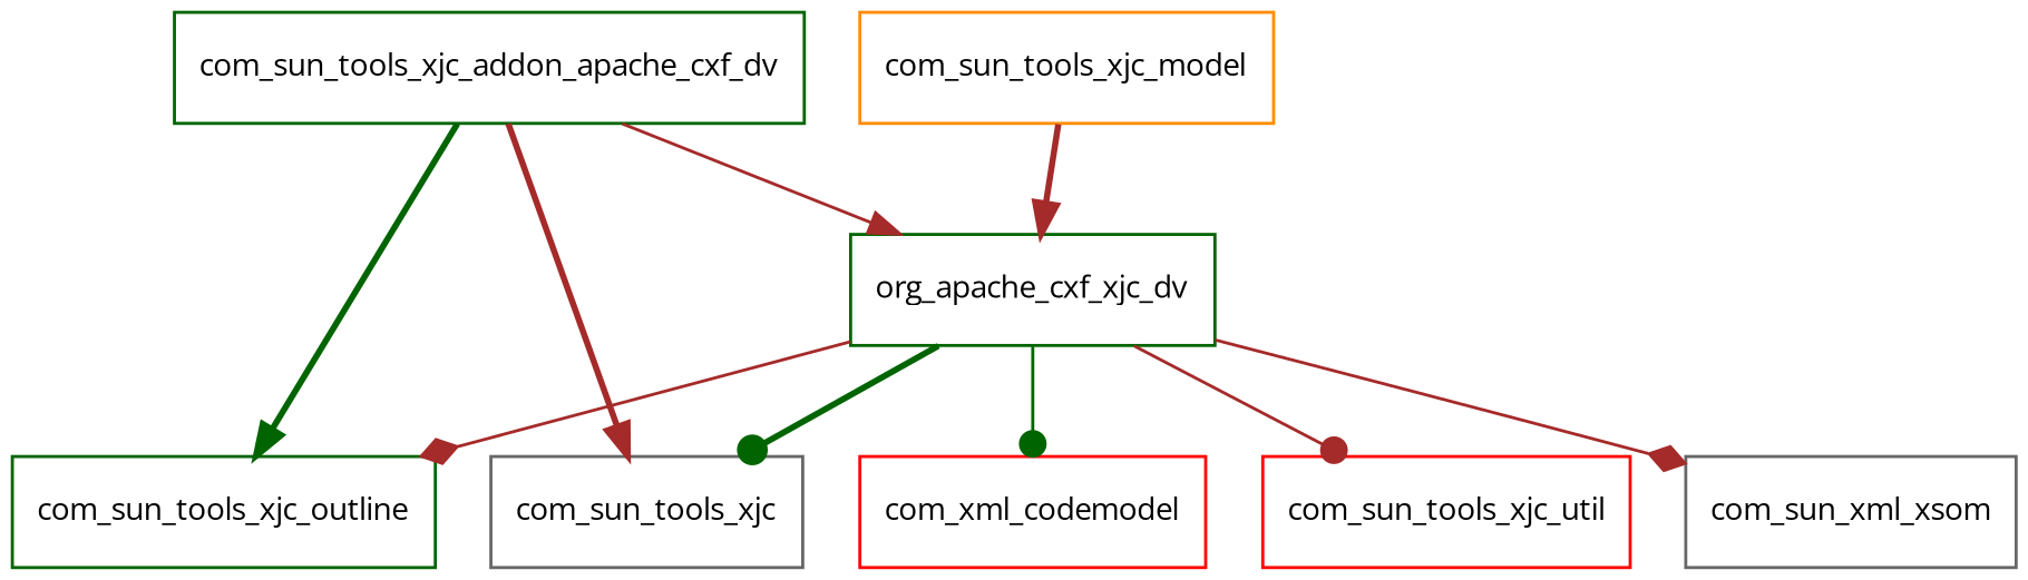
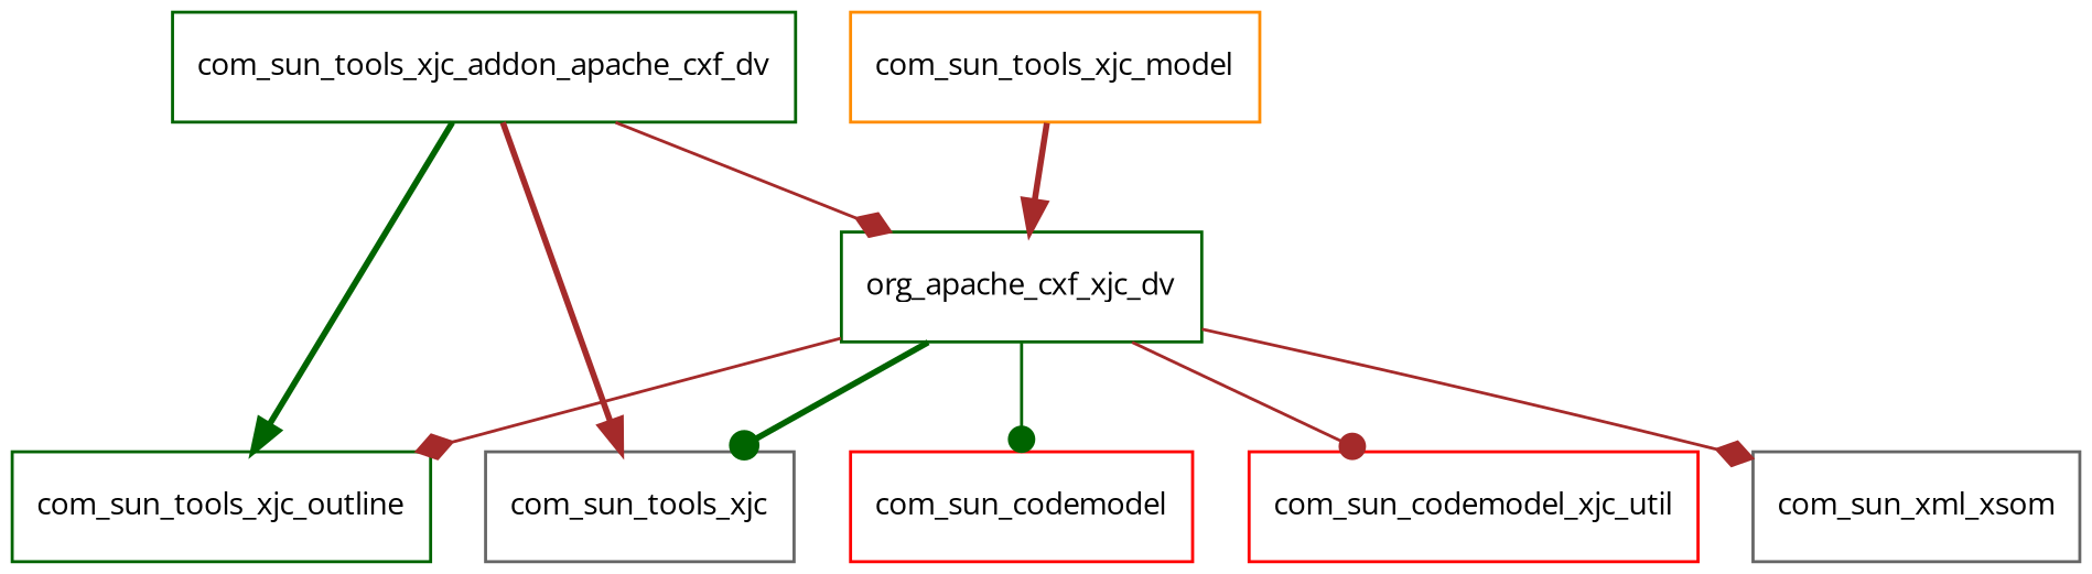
  digraph {
    fontname="Open Sans"
    node [color=darkgreen fontname="Open Sans" fontsize=10.0 shape=box]
    edge [arrowhead=normal color=brown fontname="Open Sans" style=solid]
    com_sun_tools_xjc [color=gray40]
    com_sun_tools_xjc_addon_apache_cxf_dv
    com_sun_tools_xjc_outline
    org_apache_cxf_xjc_dv
-   com_sun_codemodel [color=red label=com_xml_codemodel]
-   com_sun_tools_xjc_util [color=red]
+   com_sun_codemodel [color=red]
+   com_sun_tools_xjc_util [color=red label=com_sun_codemodel_xjc_util]
    com_sun_xml_xsom [color=gray40]
    com_sun_tools_xjc_model [color=darkorange]
    com_sun_tools_xjc_addon_apache_cxf_dv -> com_sun_tools_xjc [style=bold]
    com_sun_tools_xjc_addon_apache_cxf_dv -> com_sun_tools_xjc_outline [color=darkgreen style=bold]
-   com_sun_tools_xjc_addon_apache_cxf_dv -> org_apache_cxf_xjc_dv
+   com_sun_tools_xjc_addon_apache_cxf_dv -> org_apache_cxf_xjc_dv [arrowhead=diamond]
    org_apache_cxf_xjc_dv -> com_sun_tools_xjc [arrowhead=dot color=darkgreen style=bold]
    org_apache_cxf_xjc_dv -> com_sun_tools_xjc_outline [arrowhead=diamond]
    org_apache_cxf_xjc_dv -> com_sun_codemodel [arrowhead=dot color=darkgreen]
    org_apache_cxf_xjc_dv -> com_sun_tools_xjc_util [arrowhead=dot]
    org_apache_cxf_xjc_dv -> com_sun_xml_xsom [arrowhead=diamond]
    com_sun_tools_xjc_model -> org_apache_cxf_xjc_dv [style=bold]
  }
